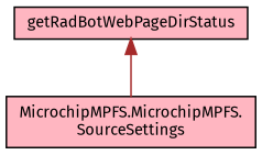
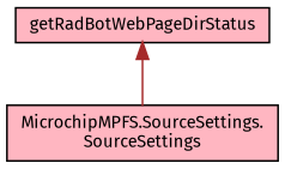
  digraph {
    rankdir=TB
    fontname="Fira Sans"
    node [color=black fillcolor=lightpink fontname="Fira Sans" fontsize=10 shape=record style=filled]
    n1 [fontcolor=black height=0.2 label=getRadBotWebPageDirStatus width=0.4]
-   n2 [height=0.2 label="MicrochipMPFS.MicrochipMPFS.\lSourceSettings" width=0.4]
+   n2 [height=0.2 label="MicrochipMPFS.SourceSettings.\lSourceSettings" width=0.4]
    n1 -> n2 [color=brown dir=back fontname="Fira Sans" fontsize=10 labelfontname=Helvetica labelfontsize=10 style=solid]
  }
